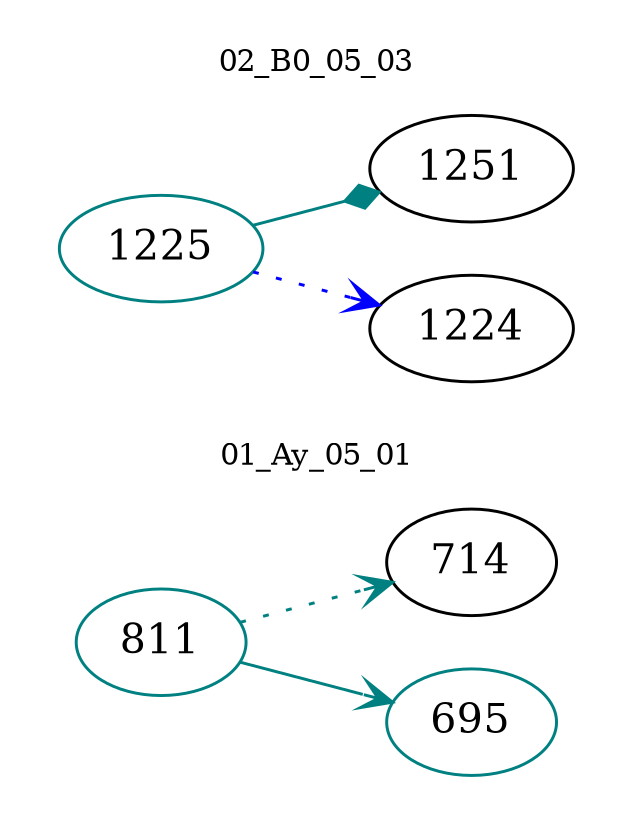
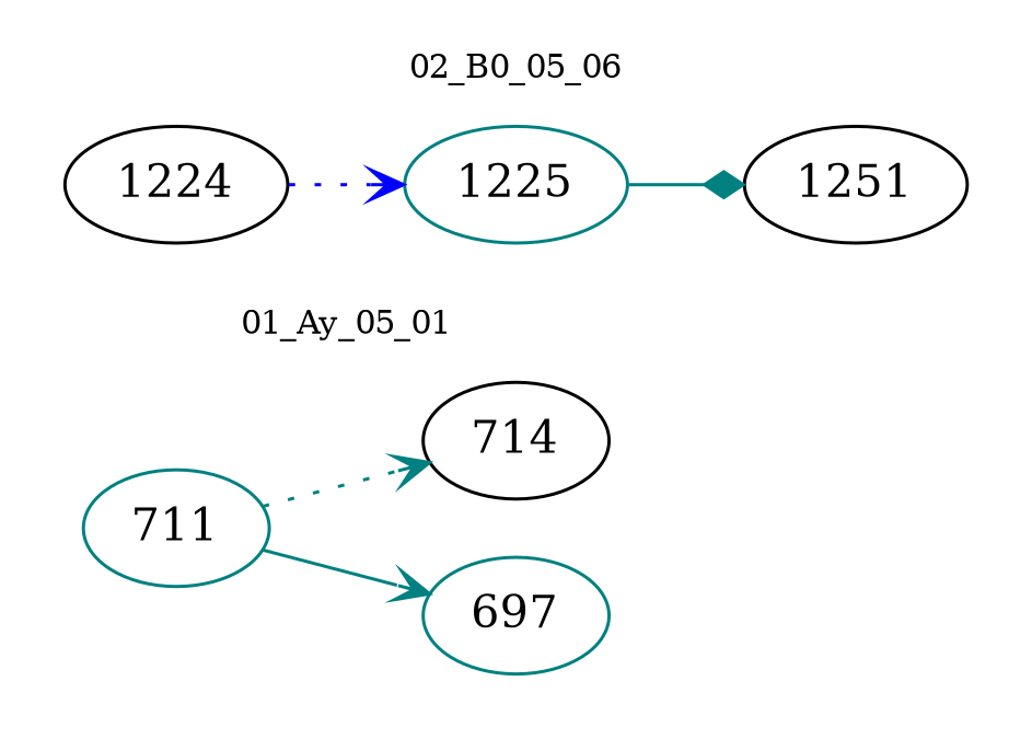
  digraph {
    rankdir=LR
    node [color=teal]
    edge [arrowhead=vee color=teal style=solid]
-   n1 [label=811]
-   n2 [label=695]
+   n1 [label=711]
+   n2 [label=697]
    n3 [color=black label=714]
    n4 [label=1225]
    n5 [color=black label=1224]
    n6 [color=black label=1251]
    subgraph cluster_1 {
      color=white
      fontsize=10
      label="01_Ay_05_01"
      n1
      n2
      n3
    }
    subgraph cluster_2 {
      color=white
      fontsize=10
-     label="02_B0_05_03"
+     label="02_B0_05_06"
      n4
      n5
      n6
    }
    n1 -> n2
    n1 -> n3 [style=dotted]
-   n4 -> n5 [color=blue style=dotted]
+   n5 -> n4 [color=blue style=dotted]
    n4 -> n6 [arrowhead=diamond]
  }
